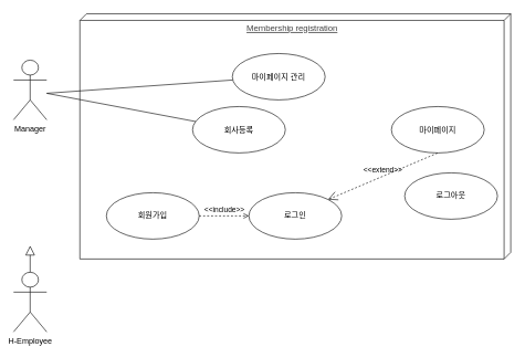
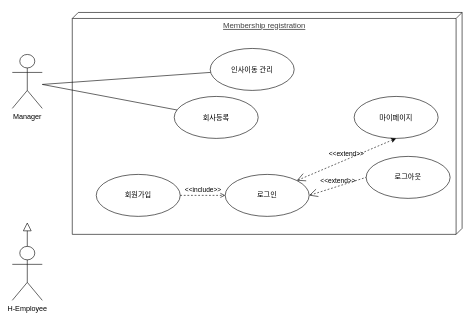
  <mxCell id="0" />
  <mxCell id="1" parent="0" />
  <mxCell id="2" value="&lt;span style=&quot;color: rgb(66 , 66 , 66) ; font-family: , &amp;#34;blinkmacsystemfont&amp;#34; , &amp;#34;malgun gothic&amp;#34; , &amp;#34;맑은 고딕&amp;#34; , &amp;#34;helvetica&amp;#34; , &amp;#34;apple sd gothic neo&amp;#34; , &amp;#34;helvetica&amp;#34; , &amp;#34;나눔바른고딕 옛한글&amp;#34; , &amp;#34;nanumbarungothic yethangul&amp;#34; , sans-serif ; font-size: 13px ; letter-spacing: -0.1px ; background-color: rgb(255 , 255 , 255)&quot;&gt;Membership registration&lt;/span&gt;" style="verticalAlign=top;align=center;spacingTop=8;spacingLeft=2;spacingRight=12;shape=cube;size=10;direction=south;fontStyle=4;html=1;" vertex="1" parent="1"><mxGeometry x="120" y="20" width="650" height="370" as="geometry" /></mxCell>
  <mxCell id="3" value="회사등록" style="ellipse;whiteSpace=wrap;html=1;" vertex="1" parent="1"><mxGeometry x="290" y="160" width="140" height="70" as="geometry" /></mxCell>
  <mxCell id="4" value="로그인" style="ellipse;whiteSpace=wrap;html=1;" vertex="1" parent="1"><mxGeometry x="375" y="290" width="140" height="70" as="geometry" /></mxCell>
  <mxCell id="5" value="회원가입" style="ellipse;whiteSpace=wrap;html=1;" vertex="1" parent="1"><mxGeometry x="160" y="290" width="140" height="70" as="geometry" /></mxCell>
  <mxCell id="6" value="로그아웃" style="ellipse;whiteSpace=wrap;html=1;" vertex="1" parent="1"><mxGeometry x="610" y="260" width="140" height="70" as="geometry" /></mxCell>
  <mxCell id="7" value="마이페이지" style="ellipse;whiteSpace=wrap;html=1;" vertex="1" parent="1"><mxGeometry x="590" y="160" width="140" height="70" as="geometry" /></mxCell>
  <mxCell id="8" value="Manager" style="shape=umlActor;verticalLabelPosition=bottom;verticalAlign=top;html=1;" vertex="1" parent="1"><mxGeometry x="20" y="90" width="50" height="90" as="geometry" /></mxCell>
  <mxCell id="9" value="" style="endArrow=none;html=1;rounded=0;" edge="1" parent="1" target="15"><mxGeometry width="50" height="50" relative="1" as="geometry"><mxPoint x="70" y="140" as="sourcePoint" /><mxPoint x="160" y="120" as="targetPoint" /></mxGeometry></mxCell>
  <mxCell id="10" value="&amp;lt;&amp;lt;include&amp;gt;&amp;gt;" style="edgeStyle=none;html=1;endArrow=open;verticalAlign=bottom;dashed=1;labelBackgroundColor=none;rounded=0;exitX=1;exitY=0.5;exitDx=0;exitDy=0;entryX=0;entryY=0.5;entryDx=0;entryDy=0;" edge="1" parent="1" source="5" target="4"><mxGeometry width="160" relative="1" as="geometry"><mxPoint x="240" y="70" as="sourcePoint" /><mxPoint x="240" y="280" as="targetPoint" /></mxGeometry></mxCell>
- <mxCell id="11" value="&amp;lt;&amp;lt;extend&amp;gt;&amp;gt;" style="edgeStyle=none;html=1;startArrow=open;endArrow=none;startSize=12;verticalAlign=bottom;dashed=1;labelBackgroundColor=none;rounded=0;entryX=0.5;entryY=1;entryDx=0;entryDy=0;exitX=1;exitY=0;exitDx=0;exitDy=0;" edge="1" parent="1" source="4" target="7"><mxGeometry width="160" relative="1" as="geometry"><mxPoint x="420" y="220" as="sourcePoint" /><mxPoint x="580" y="220" as="targetPoint" /></mxGeometry></mxCell>
+ <mxCell id="11" value="&amp;lt;&amp;lt;extend&amp;gt;&amp;gt;" style="edgeStyle=none;html=1;startArrow=open;endArrow=classic;startSize=12;verticalAlign=bottom;dashed=1;labelBackgroundColor=none;rounded=0;entryX=0.5;entryY=1;entryDx=0;entryDy=0;exitX=1;exitY=0;exitDx=0;exitDy=0;" edge="1" parent="1" source="4" target="7"><mxGeometry width="160" relative="1" as="geometry"><mxPoint x="420" y="220" as="sourcePoint" /><mxPoint x="580" y="220" as="targetPoint" /></mxGeometry></mxCell>
+ <mxCell id="12" value="&amp;lt;&amp;lt;extend&amp;gt;&amp;gt;" style="edgeStyle=none;html=1;startArrow=open;endArrow=none;startSize=12;verticalAlign=bottom;dashed=1;labelBackgroundColor=none;rounded=0;entryX=0;entryY=0.5;entryDx=0;entryDy=0;exitX=1;exitY=0.5;exitDx=0;exitDy=0;" edge="1" parent="1" source="4" target="6"><mxGeometry width="160" relative="1" as="geometry"><mxPoint x="500.005" y="290.508" as="sourcePoint" /><mxPoint x="550" y="200" as="targetPoint" /></mxGeometry></mxCell>
  <mxCell id="13" value="H-Employee" style="shape=umlActor;html=1;verticalLabelPosition=bottom;verticalAlign=top;align=center;" vertex="1" parent="1"><mxGeometry x="20" y="410" width="50" height="90" as="geometry" /></mxCell>
  <mxCell id="14" value="" style="edgeStyle=none;html=1;endArrow=block;endFill=0;endSize=12;verticalAlign=bottom;rounded=0;exitX=0.5;exitY=0;exitDx=0;exitDy=0;exitPerimeter=0;" edge="1" parent="1" source="13"><mxGeometry width="160" relative="1" as="geometry"><mxPoint x="320" y="310" as="sourcePoint" /><mxPoint x="45" y="370" as="targetPoint" /></mxGeometry></mxCell>
- <mxCell id="15" value="마이페이지 관리" style="ellipse;whiteSpace=wrap;html=1;" vertex="1" parent="1"><mxGeometry x="350" y="80" width="140" height="70" as="geometry" /></mxCell>
+ <mxCell id="15" value="인사이동 관리" style="ellipse;whiteSpace=wrap;html=1;" vertex="1" parent="1"><mxGeometry x="350" y="80" width="140" height="70" as="geometry" /></mxCell>
  <mxCell id="16" value="" style="endArrow=none;html=1;rounded=0;" edge="1" parent="1" target="3"><mxGeometry width="50" height="50" relative="1" as="geometry"><mxPoint x="70" y="140" as="sourcePoint" /><mxPoint x="360.453" y="128.974" as="targetPoint" /></mxGeometry></mxCell>
